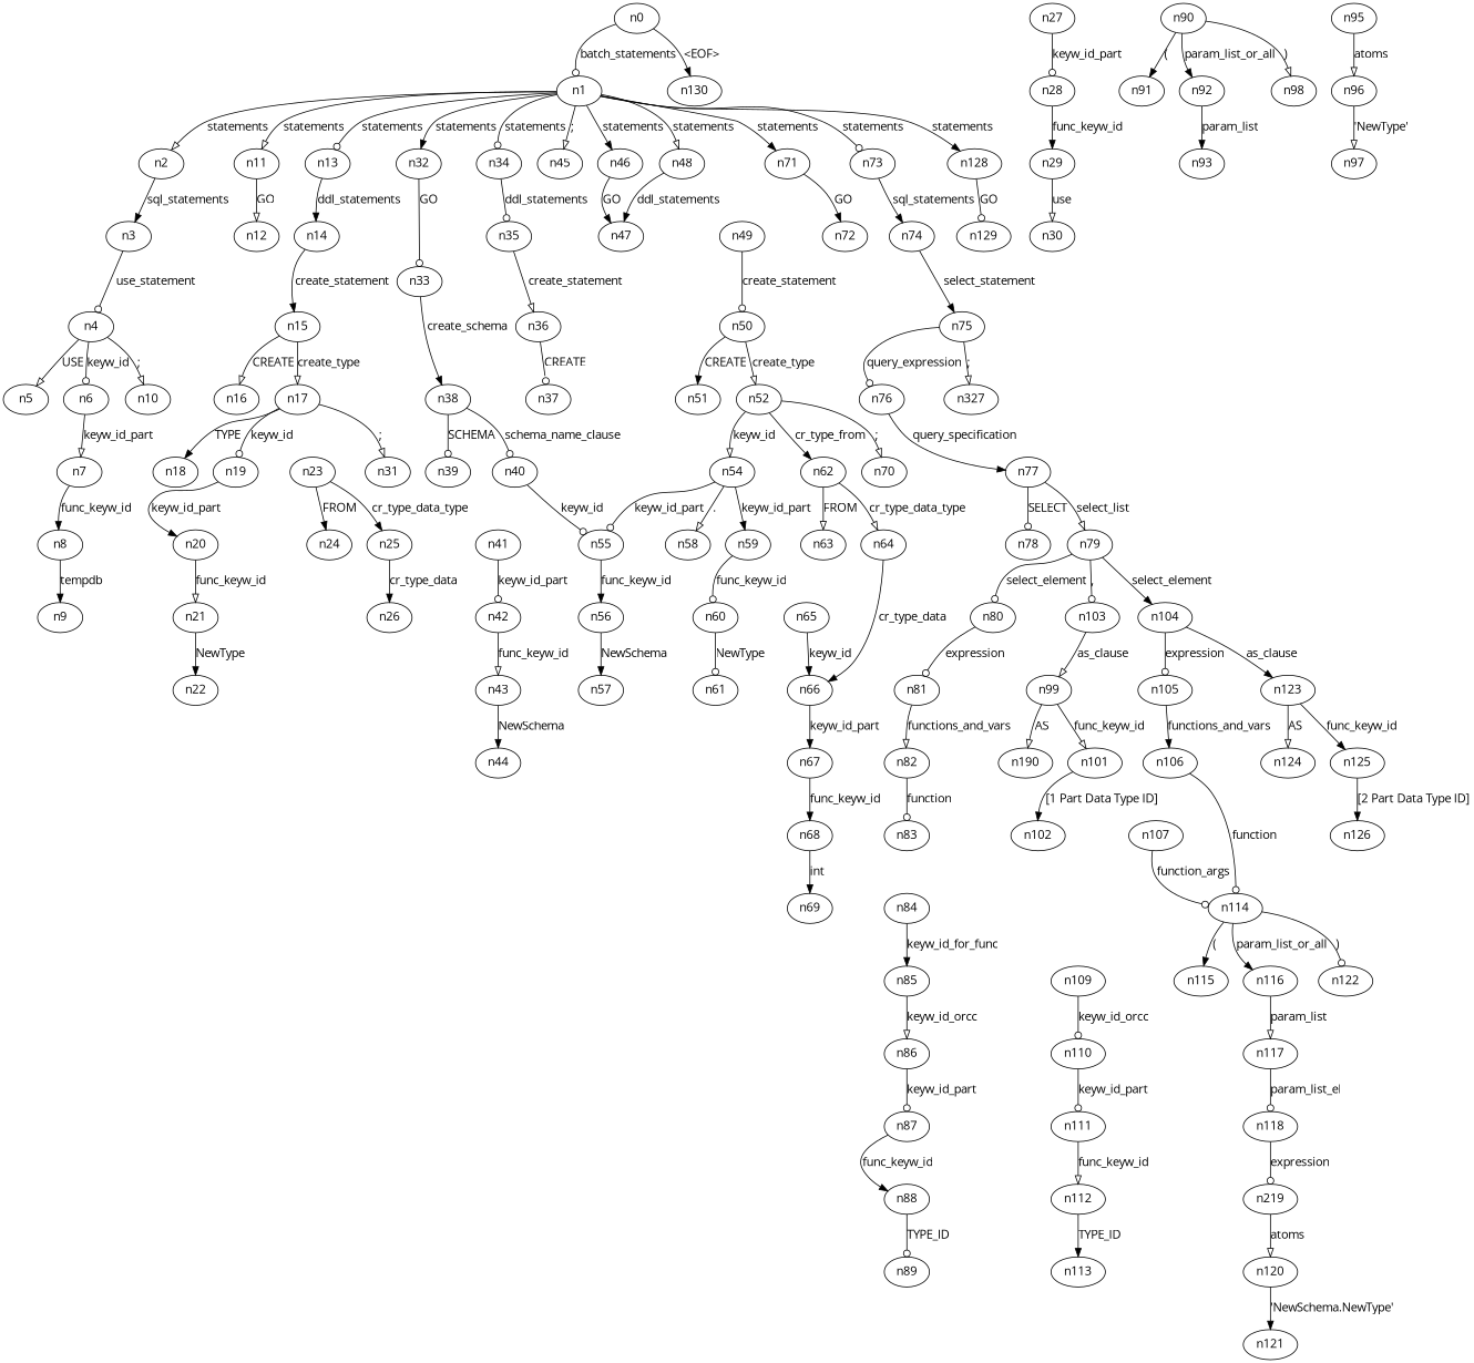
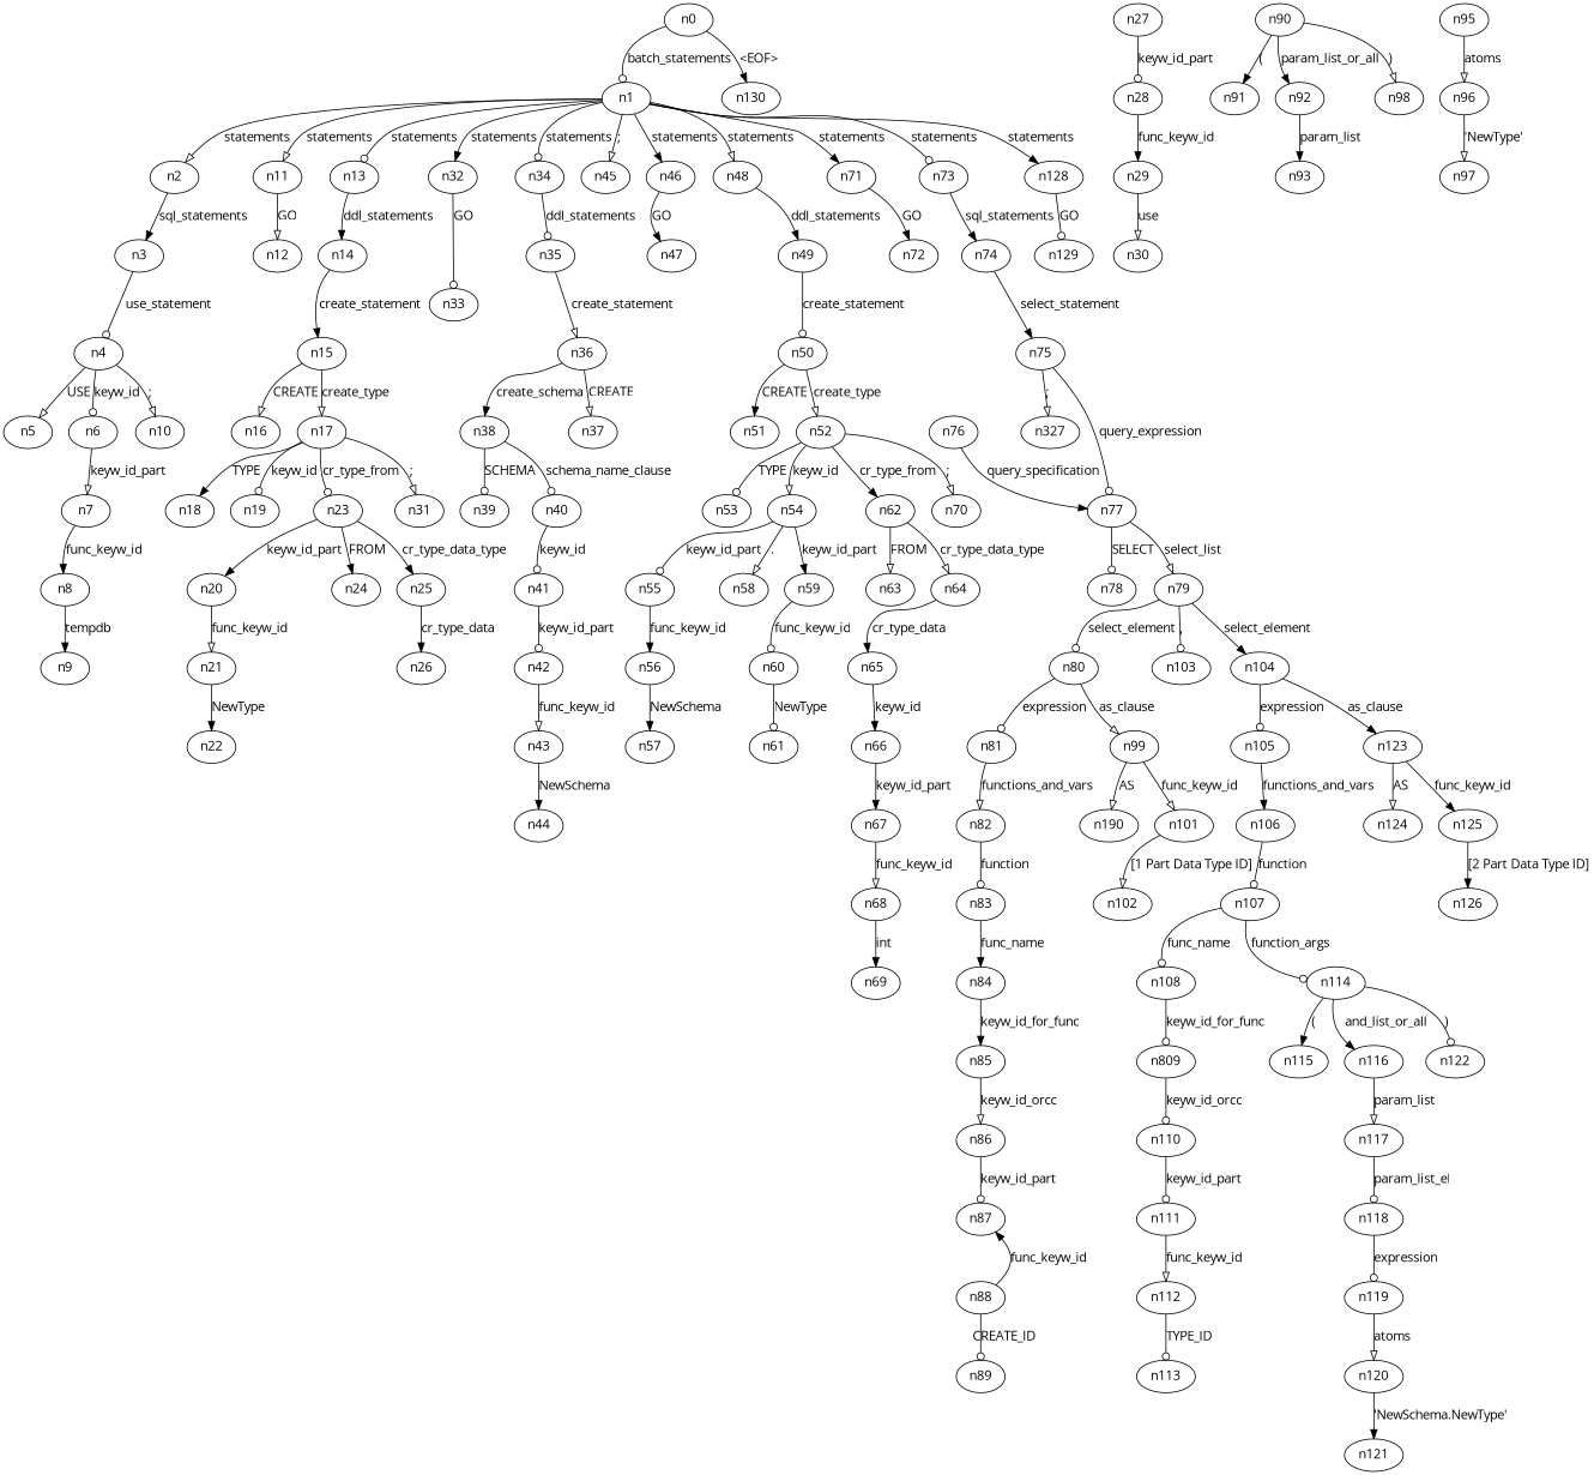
  digraph {
    fontname="Open Sans"
    node [fontname="Open Sans"]
    edge [arrowhead=normal fontname="Open Sans"]
    n0
    n1
    n130
    n2
    n11
    n13
    n32
    n34
    n45
    n46
    n48
    n71
    n73
    n128
    n3
    n12
    n14
    n33
    n35
    n47
    n49
    n72
    n74
    n129
    n4
    n5
    n6
    n10
    n7
    n8
    n9
    n15
    n16
    n17
    n18
    n19
    n23
    n31
    n20
    n24
    n25
    n21
    n22
    n26
    n27
    n28
    n29
    n30
    n36
    n37
    n38
    n39
    n40
    n41
    n42
    n43
    n44
    n50
    n51
    n52
+   n53
    n54
    n62
    n70
    n55
    n58
    n59
    n63
    n64
    n56
    n60
    n57
    n61
    n65
    n66
    n67
    n68
    n69
    n75
    n76
    n127 [label=n327]
    n77
    n78
    n79
    n80
    n103
    n104
    n81
    n99
    n105
    n123
    n82
    n100 [label=n190]
    n101
    n83
    n84
    n85
    n90
    n91
    n92
    n98
    n86
    n87
    n88
    n89
    n93
    n95
    n96
    n97
    n102
    n106
    n124
    n125
    n107
+   n108
    n114
-   n109
+   n109 [label=n809]
    n115
    n116
    n122
    n110
    n111
    n112
    n113
    n117
    n118
-   n119 [label=n219]
+   n119
    n120
    n121
    n126
    n0 -> n1 [arrowhead=odot label=batch_statements]
    n0 -> n130 [label="<EOF>"]
    n1 -> n2 [arrowhead=onormal label=statements]
    n1 -> n11 [arrowhead=onormal label=statements]
    n1 -> n13 [arrowhead=odot label=statements]
    n1 -> n32 [label=statements]
    n1 -> n34 [arrowhead=odot label=statements]
    n1 -> n45 [arrowhead=onormal label=";"]
    n1 -> n46 [label=statements]
    n1 -> n48 [arrowhead=onormal label=statements]
    n1 -> n71 [label=statements]
    n1 -> n73 [arrowhead=odot label=statements]
    n1 -> n128 [label=statements]
    n2 -> n3 [label=sql_statements]
    n11 -> n12 [arrowhead=onormal label=GO]
    n13 -> n14 [label=ddl_statements]
    n32 -> n33 [arrowhead=odot label=GO]
    n34 -> n35 [arrowhead=odot label=ddl_statements]
    n46 -> n47 [label=GO]
-   n48 -> n47 [label=ddl_statements]
+   n48 -> n49 [label=ddl_statements]
    n71 -> n72 [label=GO]
    n73 -> n74 [label=sql_statements]
    n128 -> n129 [arrowhead=odot label=GO]
    n3 -> n4 [arrowhead=odot label=use_statement]
    n14 -> n15 [label=create_statement]
    n35 -> n36 [arrowhead=onormal label=create_statement]
    n49 -> n50 [arrowhead=odot label=create_statement]
    n74 -> n75 [label=select_statement]
    n4 -> n5 [arrowhead=onormal label=USE]
    n4 -> n6 [arrowhead=odot label=keyw_id]
    n4 -> n10 [arrowhead=onormal label=";"]
    n6 -> n7 [arrowhead=onormal label=keyw_id_part]
    n7 -> n8 [label=func_keyw_id]
    n8 -> n9 [label=tempdb]
    n15 -> n16 [arrowhead=onormal label=CREATE]
    n15 -> n17 [arrowhead=onormal label=create_type]
    n17 -> n18 [label=TYPE]
    n17 -> n19 [arrowhead=odot label=keyw_id]
+   n17 -> n23 [arrowhead=odot label=cr_type_from]
    n17 -> n31 [arrowhead=onormal label=";"]
-   n19 -> n20 [label=keyw_id_part]
+   n23 -> n20 [label=keyw_id_part]
    n23 -> n24 [label=FROM]
    n23 -> n25 [label=cr_type_data_type]
    n20 -> n21 [arrowhead=onormal label=func_keyw_id]
    n25 -> n26 [label=cr_type_data]
    n21 -> n22 [label=NewType]
    n27 -> n28 [arrowhead=odot label=keyw_id_part]
    n28 -> n29 [label=func_keyw_id]
    n29 -> n30 [arrowhead=onormal label=use]
-   n36 -> n37 [arrowhead=odot label=CREATE]
-   n33 -> n38 [label=create_schema]
+   n36 -> n37 [arrowhead=onormal label=CREATE]
+   n36 -> n38 [label=create_schema]
    n38 -> n39 [arrowhead=odot label=SCHEMA]
    n38 -> n40 [arrowhead=odot label=schema_name_clause]
-   n40 -> n55 [arrowhead=odot label=keyw_id]
+   n40 -> n41 [arrowhead=odot label=keyw_id]
    n41 -> n42 [arrowhead=odot label=keyw_id_part]
    n42 -> n43 [arrowhead=onormal label=func_keyw_id]
    n43 -> n44 [label=NewSchema]
    n50 -> n51 [label=CREATE]
    n50 -> n52 [arrowhead=onormal label=create_type]
+   n52 -> n53 [arrowhead=odot label=TYPE]
    n52 -> n54 [arrowhead=onormal label=keyw_id]
    n52 -> n62 [label=cr_type_from]
    n52 -> n70 [arrowhead=onormal label=";"]
    n54 -> n55 [arrowhead=odot label=keyw_id_part]
    n54 -> n58 [arrowhead=onormal label="."]
    n54 -> n59 [label=keyw_id_part]
    n62 -> n63 [arrowhead=onormal label=FROM]
    n62 -> n64 [arrowhead=onormal label=cr_type_data_type]
    n55 -> n56 [label=func_keyw_id]
    n59 -> n60 [arrowhead=odot label=func_keyw_id]
-   n64 -> n66 [label=cr_type_data]
+   n64 -> n65 [label=cr_type_data]
    n56 -> n57 [label=NewSchema]
    n60 -> n61 [arrowhead=odot label=NewType]
    n65 -> n66 [label=keyw_id]
    n66 -> n67 [label=keyw_id_part]
-   n67 -> n68 [label=func_keyw_id]
+   n67 -> n68 [arrowhead=onormal label=func_keyw_id]
    n68 -> n69 [label=int]
-   n75 -> n76 [arrowhead=odot label=query_expression]
+   n75 -> n77 [arrowhead=odot label=query_expression]
    n75 -> n127 [arrowhead=onormal label=";"]
    n76 -> n77 [label=query_specification]
    n77 -> n78 [arrowhead=odot label=SELECT]
    n77 -> n79 [arrowhead=onormal label=select_list]
    n79 -> n80 [arrowhead=odot label=select_element]
    n79 -> n103 [arrowhead=odot label=","]
    n79 -> n104 [label=select_element]
    n80 -> n81 [arrowhead=odot label=expression]
-   n103 -> n99 [arrowhead=onormal label=as_clause]
+   n80 -> n99 [arrowhead=onormal label=as_clause]
    n104 -> n105 [arrowhead=odot label=expression]
    n104 -> n123 [label=as_clause]
    n81 -> n82 [arrowhead=onormal label=functions_and_vars]
    n99 -> n100 [arrowhead=onormal label=AS]
    n99 -> n101 [arrowhead=onormal label=func_keyw_id]
    n105 -> n106 [label=functions_and_vars]
    n123 -> n124 [arrowhead=onormal label=AS]
    n123 -> n125 [label=func_keyw_id]
    n82 -> n83 [arrowhead=odot label=function]
-   n101 -> n102 [label="[1 Part Data Type ID]"]
+   n101 -> n102 [arrowhead=onormal label="[1 Part Data Type ID]"]
+   n83 -> n84 [label=func_name]
    n84 -> n85 [label=keyw_id_for_func]
    n85 -> n86 [arrowhead=onormal label=keyw_id_orcc]
    n90 -> n91 [label="("]
    n90 -> n92 [label=param_list_or_all]
    n90 -> n98 [arrowhead=onormal label=")"]
    n92 -> n93 [label=param_list]
    n86 -> n87 [arrowhead=odot label=keyw_id_part]
-   n87 -> n88 [label=func_keyw_id]
-   n88 -> n89 [arrowhead=odot label=TYPE_ID]
+   n88 -> n87 [label=func_keyw_id]
+   n88 -> n89 [arrowhead=odot label=CREATE_ID]
    n95 -> n96 [arrowhead=onormal label=atoms]
    n96 -> n97 [arrowhead=onormal label="'NewType'"]
-   n106 -> n114 [arrowhead=odot label=function]
+   n106 -> n107 [arrowhead=odot label=function]
    n125 -> n126 [label="[2 Part Data Type ID]"]
+   n107 -> n108 [arrowhead=odot label=func_name]
    n107 -> n114 [arrowhead=odot label=function_args]
+   n108 -> n109 [arrowhead=odot label=keyw_id_for_func]
    n114 -> n115 [label="("]
-   n114 -> n116 [label=param_list_or_all]
+   n114 -> n116 [label=and_list_or_all]
    n114 -> n122 [arrowhead=odot label=")"]
    n109 -> n110 [arrowhead=odot label=keyw_id_orcc]
    n116 -> n117 [arrowhead=onormal label=param_list]
    n110 -> n111 [arrowhead=odot label=keyw_id_part]
    n111 -> n112 [arrowhead=onormal label=func_keyw_id]
-   n112 -> n113 [label=TYPE_ID]
+   n112 -> n113 [arrowhead=odot label=TYPE_ID]
    n117 -> n118 [arrowhead=odot label=param_list_el]
    n118 -> n119 [arrowhead=odot label=expression]
    n119 -> n120 [arrowhead=onormal label=atoms]
    n120 -> n121 [label="'NewSchema.NewType'"]
  }
